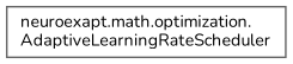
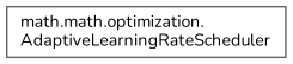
  digraph {
    rankdir=LR
    fontname=Nunito
-   n1 [color=grey40 fillcolor=white fontname=Nunito fontsize=10 height=0.2 label="neuroexapt.math.optimization.\lAdaptiveLearningRateScheduler" shape=box style=filled width=0.4]
+   n1 [color=grey40 fillcolor=white fontname=Nunito fontsize=10 height=0.2 label="math.math.optimization.\lAdaptiveLearningRateScheduler" shape=box style=filled width=0.4]
  }
